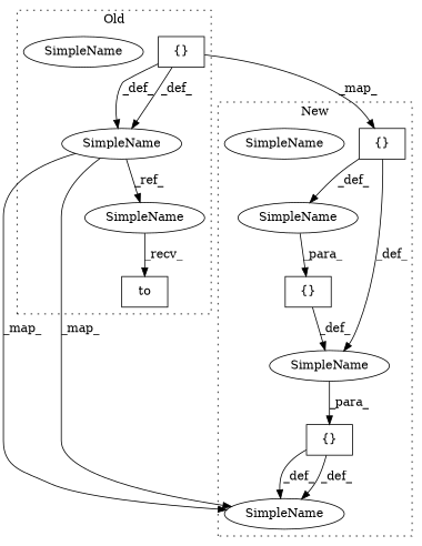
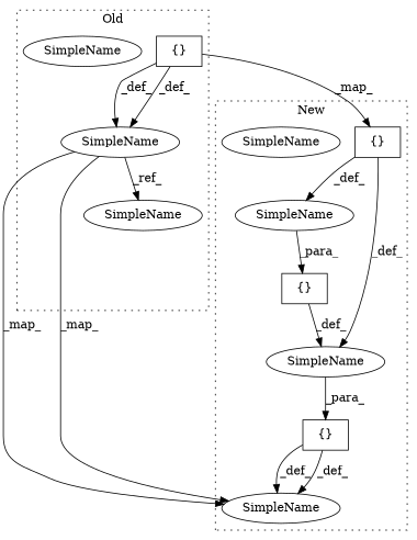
  digraph {
    node [a=42 l=5 shape=ellipse]
    n1 [a=4 l="1,1" label="{}" s="12718,12830" shape=box]
    n2 [label=SimpleName s=12684]
    n3 [label=SimpleName s=12684]
-   n4 [a=32 l="3,1" label=to s="12850,12859" shape=box]
    n5 [label=SimpleName s=12844]
    n6 [a=4 l="1,1" label="{}" s="12653,12765" shape=box]
    n7 [label=SimpleName s=12613]
    n8 [label=SimpleName s=12613]
    n9 [label=SimpleName l=""]
    n10 [a=4 l="1,1" label="{}" s="12652,12766" shape=box]
    n11 [label=SimpleName l=""]
    n12 [a=4 l="1,1" label="{}" s="12651,12767" shape=box]
    subgraph cluster_1 {
      label=Old
      style=dotted
      n1
      n2
      n3
-     n4
      n5
    }
    subgraph cluster_2 {
      label=New
      style=dotted
      n6
      n7
      n8
      n9
      n10
      n11
      n12
    }
    n1 -> n3 [label=_def_]
    n1 -> n3 [label=_def_]
    n1 -> n6 [label=_map_]
    n3 -> n5 [label=_ref_]
    n3 -> n8 [label=_map_]
    n3 -> n8 [label=_map_]
-   n5 -> n4 [label=_recv_]
    n6 -> n9 [label=_def_]
    n6 -> n11 [label=_def_]
    n9 -> n10 [label=_para_]
    n10 -> n11 [label=_def_]
    n11 -> n12 [label=_para_]
    n12 -> n8 [label=_def_]
    n12 -> n8 [label=_def_]
  }
